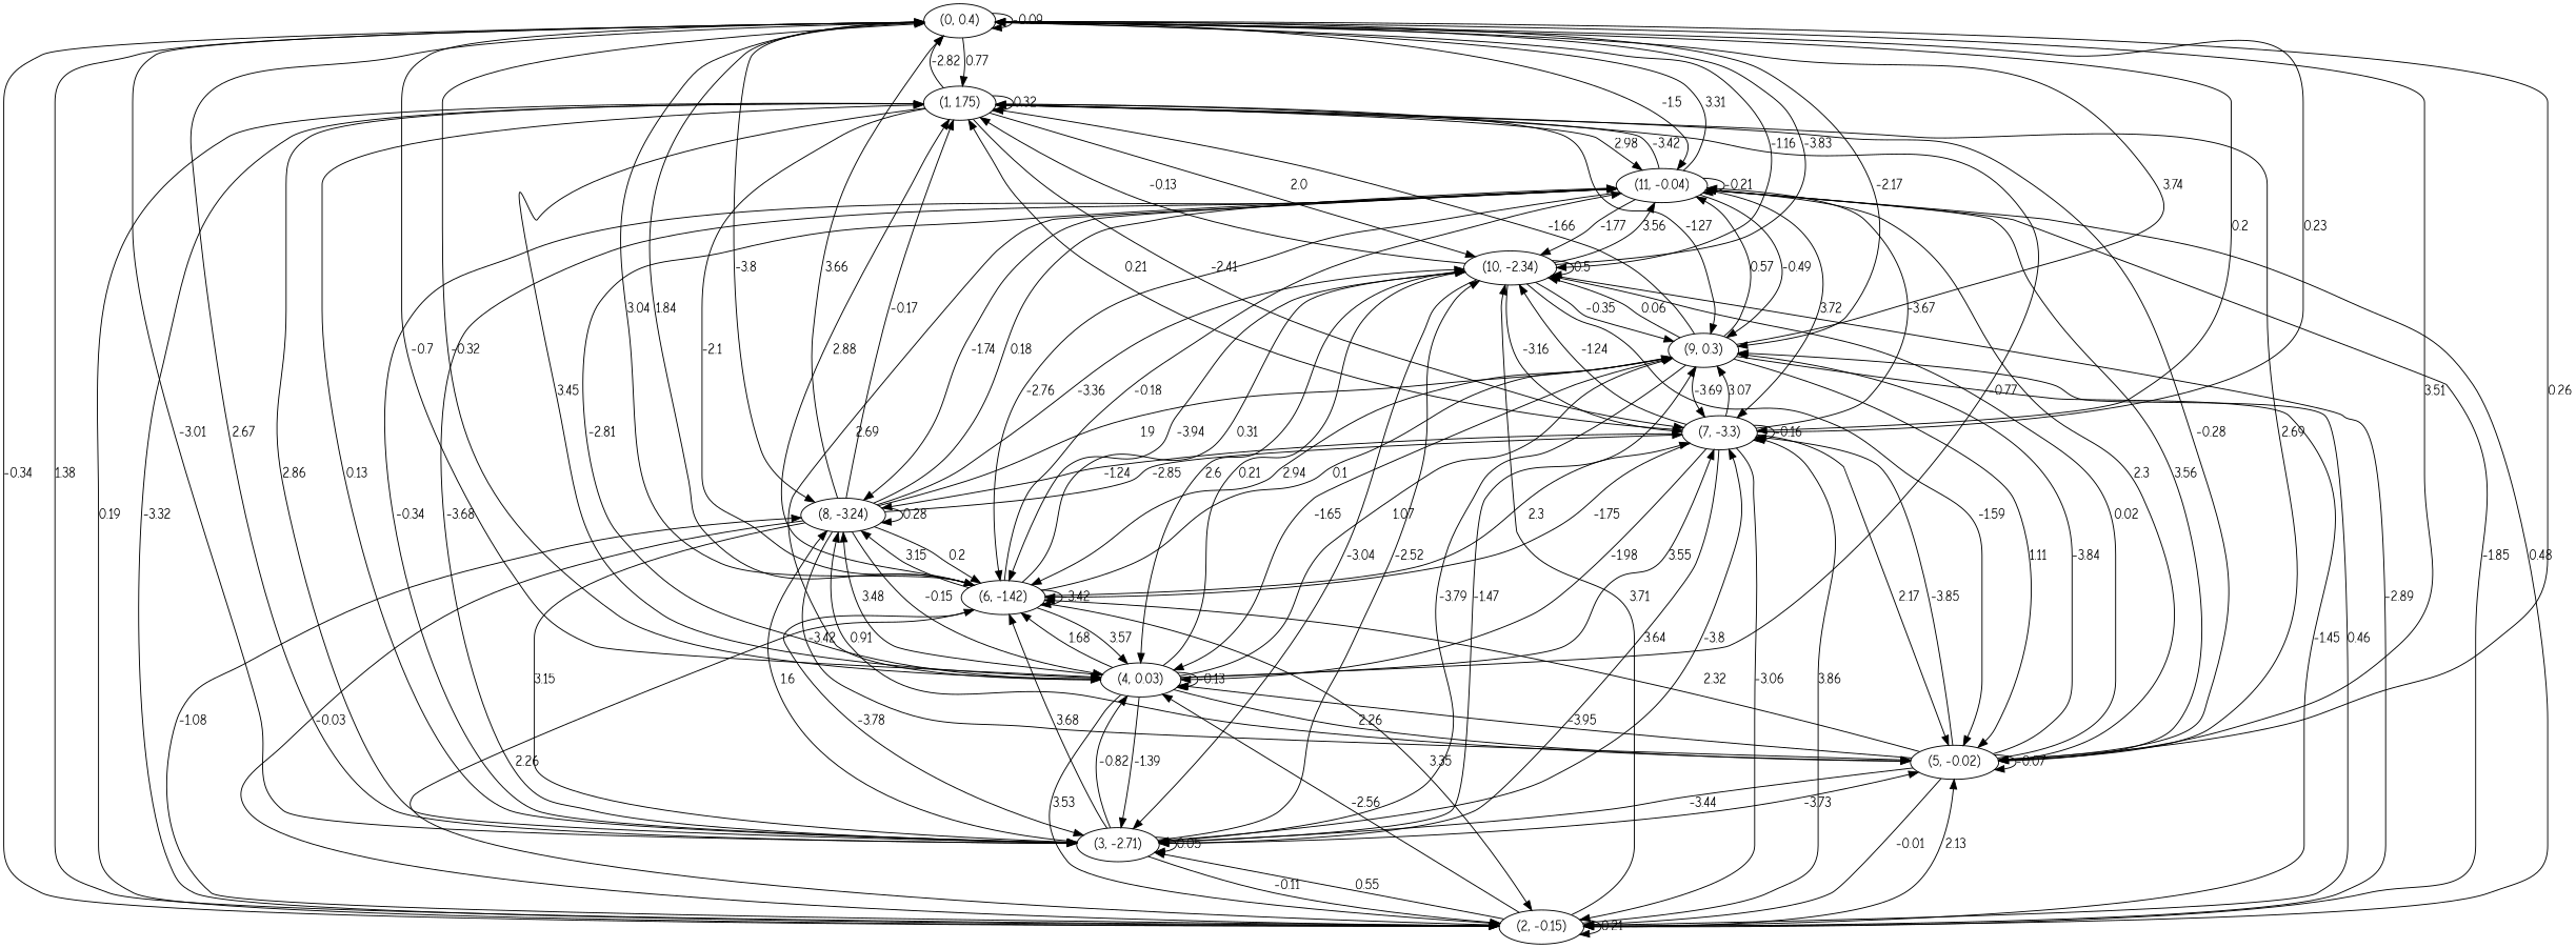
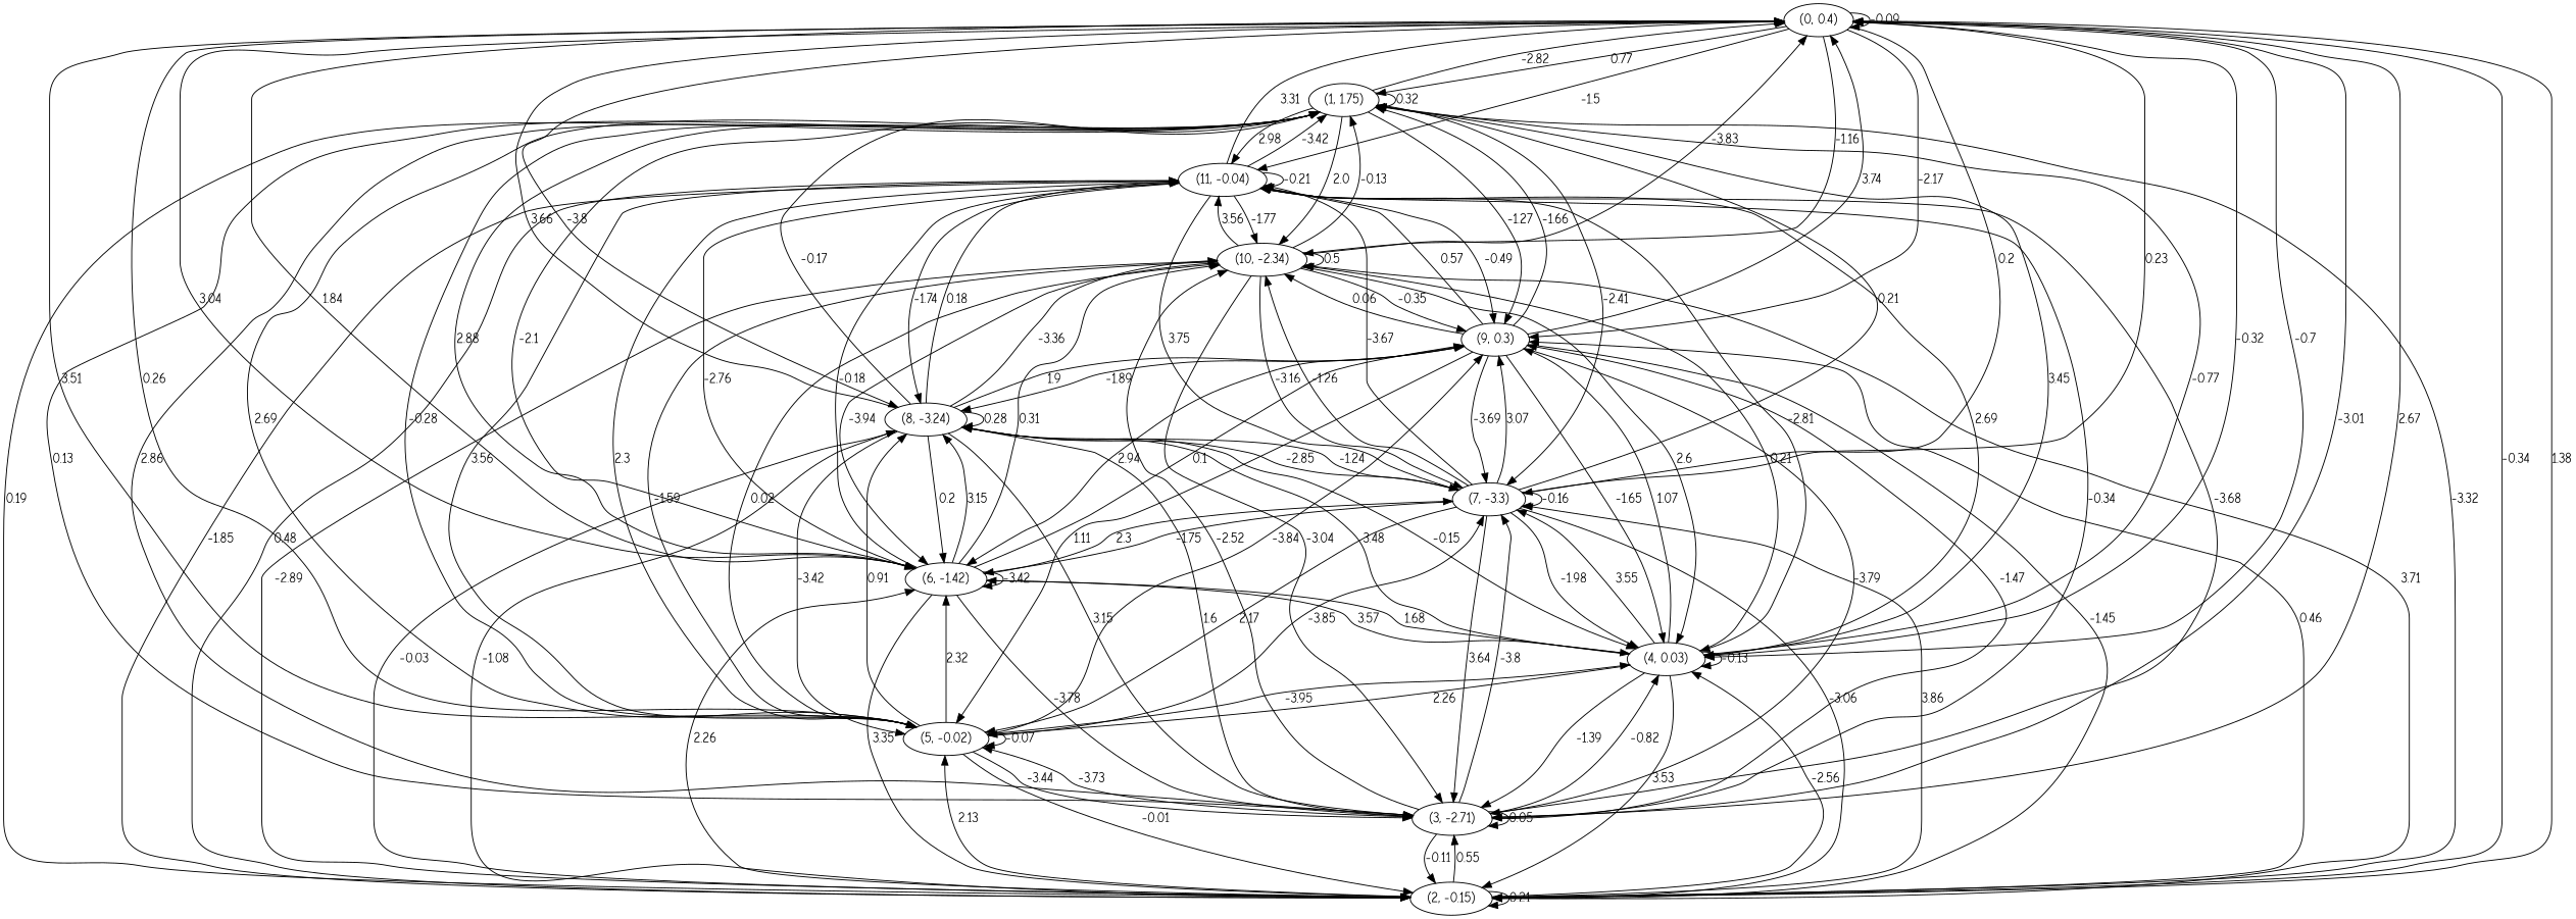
  digraph {
    fontname="Comic Neue"
    node [fontname="Comic Neue"]
    edge [fontname="Comic Neue"]
    n1 [label="(0, 0.4)"]
    n2 [label="(1, 1.75)"]
    n3 [label="(2, -0.15)"]
    n4 [label="(3, -2.71)"]
    n5 [label="(4, 0.03)"]
    n6 [label="(5, -0.02)"]
    n7 [label="(6, -1.42)"]
    n8 [label="(7, -3.3)"]
    n9 [label="(8, -3.24)"]
    n10 [label="(9, 0.3)"]
    n11 [label="(10, -2.34)"]
    n12 [label="(11, -0.04)"]
    n1 -> n1 [label=-0.09]
    n1 -> n2 [label=0.77]
    n1 -> n3 [label=-0.34]
    n1 -> n4 [label=-3.01]
    n1 -> n5 [label=-0.7]
    n1 -> n6 [label=3.51]
    n1 -> n7 [label=1.84]
    n1 -> n8 [label=0.2]
    n1 -> n9 [label=-3.8]
    n1 -> n10 [label=-2.17]
    n1 -> n11 [label=-1.16]
    n1 -> n12 [label=-1.5]
    n2 -> n1 [label=-2.82]
    n2 -> n2 [label=0.32]
    n2 -> n3 [label=0.19]
    n2 -> n4 [label=2.86]
    n2 -> n5 [label=3.45]
    n2 -> n6 [label=-0.28]
    n2 -> n7 [label=-2.1]
    n2 -> n8 [label=-2.41]
    n2 -> n10 [label=-1.27]
    n2 -> n11 [label=2.0]
    n2 -> n12 [label=2.98]
    n3 -> n1 [label=1.38]
    n3 -> n2 [label=-3.32]
    n3 -> n3 [label=0.21]
    n3 -> n4 [label=0.55]
    n3 -> n5 [label=-2.56]
    n3 -> n6 [label=2.13]
    n3 -> n7 [label=2.26]
    n3 -> n8 [label=3.86]
    n3 -> n9 [label=-1.08]
    n3 -> n10 [label=0.46]
    n3 -> n11 [label=3.71]
    n3 -> n12 [label=0.48]
    n4 -> n1 [label=2.67]
    n4 -> n2 [label=0.13]
    n4 -> n3 [label=-0.11]
    n4 -> n4 [label=0.05]
    n4 -> n5 [label=-0.82]
    n4 -> n6 [label=-3.73]
-   n4 -> n7 [label=3.68]
    n4 -> n8 [label=-3.8]
    n4 -> n9 [label=1.6]
    n4 -> n10 [label=-1.47]
    n4 -> n11 [label=-2.52]
    n4 -> n12 [label=-3.68]
    n5 -> n1 [label=-0.32]
    n5 -> n2 [label=-0.77]
    n5 -> n3 [label=3.53]
    n5 -> n4 [label=-1.39]
    n5 -> n5 [label=-0.13]
    n5 -> n6 [label=2.26]
    n5 -> n7 [label=1.68]
    n5 -> n8 [label=3.55]
    n5 -> n9 [label=3.48]
    n5 -> n10 [label=1.07]
    n5 -> n11 [label=0.21]
    n5 -> n12 [label=2.69]
    n6 -> n1 [label=0.26]
    n6 -> n2 [label=2.69]
    n6 -> n3 [label=-0.01]
    n6 -> n4 [label=-3.44]
    n6 -> n5 [label=-3.95]
    n6 -> n6 [label=-0.07]
    n6 -> n7 [label=2.32]
    n6 -> n8 [label=-3.85]
    n6 -> n9 [label=0.91]
    n6 -> n10 [label=-3.84]
    n6 -> n11 [label=0.02]
    n6 -> n12 [label=3.56]
    n7 -> n1 [label=3.04]
    n7 -> n2 [label=2.88]
    n7 -> n3 [label=3.35]
    n7 -> n4 [label=-3.78]
    n7 -> n5 [label=3.57]
    n7 -> n7 [label=-3.42]
    n7 -> n8 [label=2.3]
    n7 -> n9 [label=3.15]
    n7 -> n10 [label=0.1]
    n7 -> n11 [label=0.31]
    n7 -> n12 [label=-0.18]
    n8 -> n1 [label=0.23]
    n8 -> n2 [label=0.21]
    n8 -> n3 [label=-3.06]
    n8 -> n4 [label=3.64]
    n8 -> n5 [label=-1.98]
    n8 -> n6 [label=2.17]
    n8 -> n7 [label=-1.75]
    n8 -> n8 [label=-0.16]
    n8 -> n9 [label=-1.24]
    n8 -> n10 [label=3.07]
-   n8 -> n11 [label=-1.24]
+   n8 -> n11 [label=-1.26]
    n8 -> n12 [label=-3.67]
    n9 -> n1 [label=3.66]
    n9 -> n2 [label=-0.17]
    n9 -> n3 [label=-0.03]
    n9 -> n4 [label=3.15]
    n9 -> n5 [label=-0.15]
    n9 -> n6 [label=-3.42]
    n9 -> n7 [label=0.2]
    n9 -> n8 [label=-2.85]
    n9 -> n9 [label=0.28]
    n9 -> n10 [label=1.9]
    n9 -> n11 [label=-3.36]
    n9 -> n12 [label=0.18]
    n10 -> n1 [label=3.74]
    n10 -> n2 [label=-1.66]
    n10 -> n3 [label=-1.45]
    n10 -> n4 [label=-3.79]
    n10 -> n5 [label=-1.65]
    n10 -> n6 [label=1.11]
    n10 -> n7 [label=2.94]
    n10 -> n8 [label=-3.69]
+   n10 -> n9 [label=-1.89]
    n10 -> n11 [label=0.06]
    n10 -> n12 [label=0.57]
    n11 -> n1 [label=-3.83]
    n11 -> n2 [label=-0.13]
    n11 -> n3 [label=-2.89]
    n11 -> n4 [label=-3.04]
    n11 -> n5 [label=2.6]
    n11 -> n6 [label=-1.59]
    n11 -> n7 [label=-3.94]
    n11 -> n8 [label=-3.16]
    n11 -> n10 [label=-0.35]
    n11 -> n11 [label=0.5]
    n11 -> n12 [label=3.56]
    n12 -> n1 [label=3.31]
    n12 -> n2 [label=-3.42]
    n12 -> n3 [label=-1.85]
    n12 -> n4 [label=-0.34]
    n12 -> n5 [label=-2.81]
    n12 -> n6 [label=2.3]
    n12 -> n7 [label=-2.76]
-   n12 -> n8 [label=3.72]
+   n12 -> n8 [label=3.75]
    n12 -> n9 [label=-1.74]
    n12 -> n10 [label=-0.49]
    n12 -> n11 [label=-1.77]
    n12 -> n12 [label=-0.21]
  }
